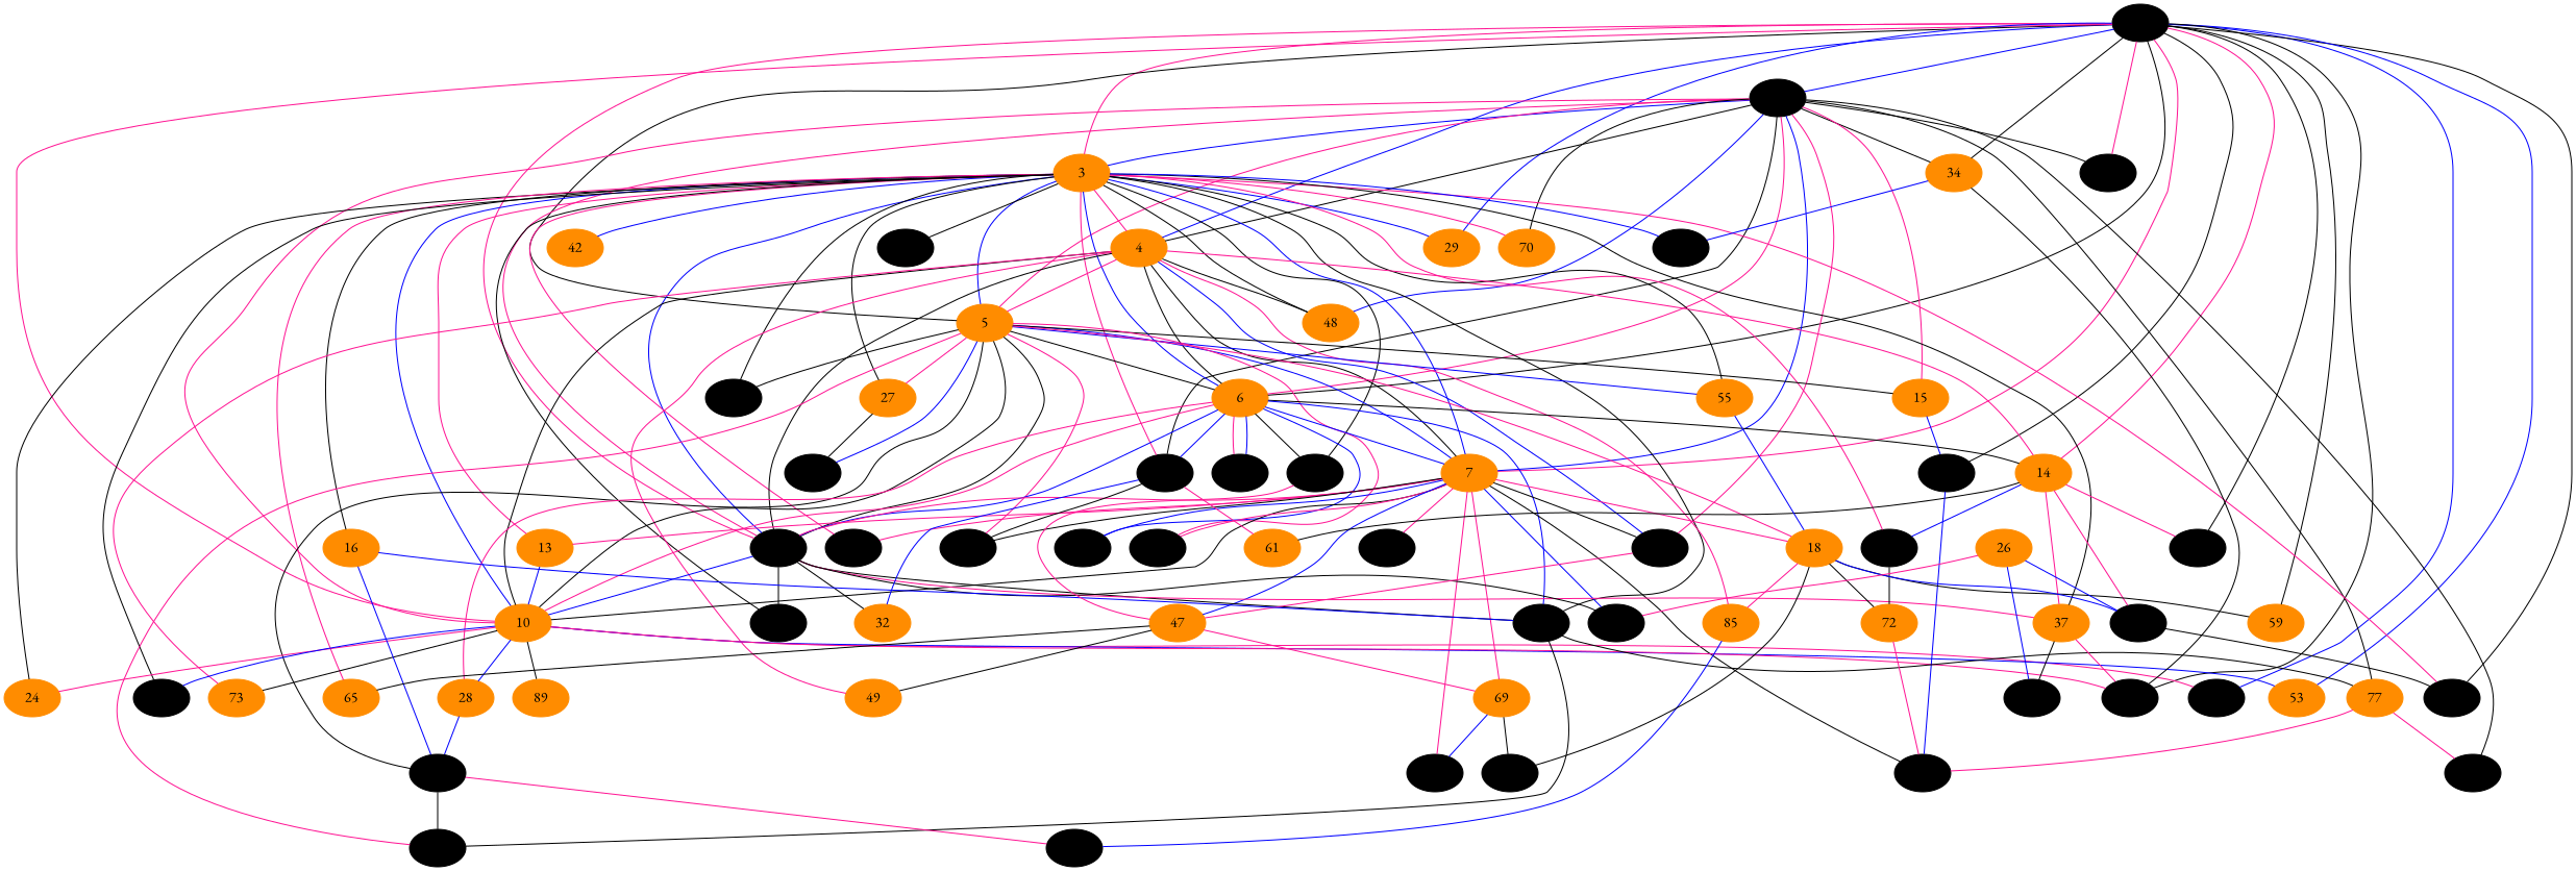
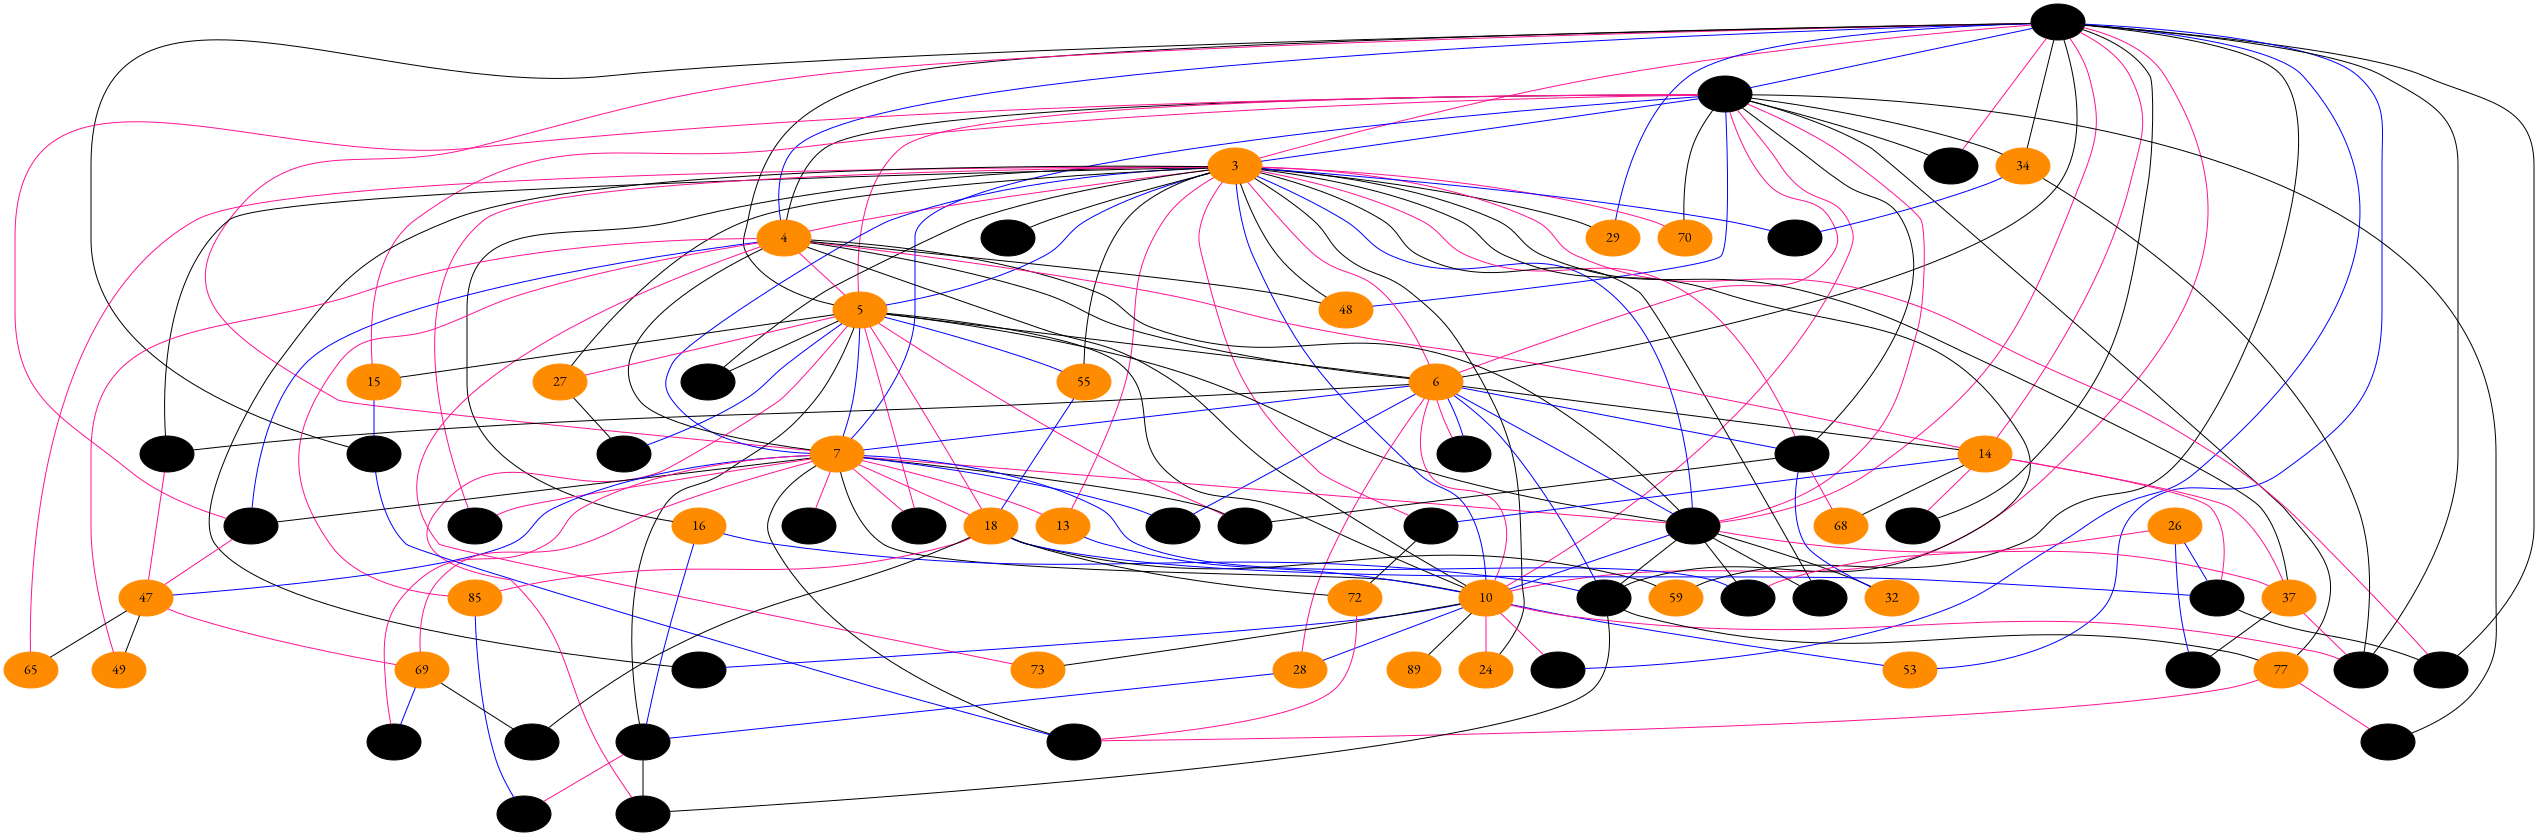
  graph {
    fontname="EB Garamond"
    node [color=black fontname="EB Garamond" style=filled]
    edge [color=black fontname="EB Garamond"]
    1 [super="+52"]
    2 [super="+23"]
    3 [color=darkorange super="+9"]
    4 [color=darkorange super="+25"]
    5 [color=darkorange super="+50"]
    6 [color=darkorange super="+71"]
    7 [color=darkorange super="+61"]
    8 [super="+35"]
    10 [color=darkorange super="+78"]
    11
    14 [color=darkorange super="+19"]
    29 [color=darkorange]
    30
    34 [color=darkorange super="+80"]
    38
    39 [super="+66"]
    43
    53 [color=darkorange]
    58
    59 [color=darkorange]
    12 [super="+93"]
    15 [color=darkorange]
    20 [super="+31"]
    48 [color=darkorange]
    70 [color=darkorange]
    77 [color=darkorange]
    96
    13 [color=darkorange]
    16 [color=darkorange]
    21 [super="+95"]
    24 [color=darkorange]
    27 [color=darkorange]
    36
    37 [color=darkorange super="+84"]
    40
-   42 [color=darkorange]
    44
    51
    55 [color=darkorange]
    65 [color=darkorange]
    74
    82
    91
    94
    49 [color=darkorange]
    73 [color=darkorange]
    85 [color=darkorange]
    18 [color=darkorange super="+76"]
    22
    41 [super="+63"]
    45
    54 [super="+56"]
    64 [super="+67"]
    17
    28 [color=darkorange]
    57
    47 [color=darkorange super="+60"]
    69 [color=darkorange]
    75 [super="+90"]
    79
    81 [super="+88"]
    83
    32 [color=darkorange]
    89 [color=darkorange]
    33 [super="+46"]
-   68 [color=darkorange label=61]
+   68 [color=darkorange]
    26 [color=darkorange]
    62
    72 [color=darkorange super="+87"]
    92
    86
    1 -- 2 [color=blue]
    1 -- 3 [color=deeppink weight=2]
    1 -- 4 [color=blue]
    1 -- 5
    1 -- 6
    1 -- 7 [color=deeppink]
    1 -- 8 [color=deeppink]
    1 -- 10 [color=deeppink]
    1 -- 11 [color=blue]
    1 -- 14 [color=deeppink]
    1 -- 29 [color=blue]
    1 -- 30 [color=deeppink]
    1 -- 34
    1 -- 38
    1 -- 39
    1 -- 43
    1 -- 53 [color=blue]
    1 -- 58
    1 -- 59
    2 -- 3 [color=blue weight=2]
    2 -- 4
    2 -- 5 [color=deeppink]
    2 -- 6 [color=deeppink weight=2]
    2 -- 7 [color=blue weight=2]
    2 -- 8 [color=deeppink]
    2 -- 10 [color=deeppink]
    2 -- 30
    2 -- 34
    2 -- 12 [color=deeppink]
    2 -- 15 [color=deeppink]
    2 -- 20
    2 -- 48 [color=blue]
    2 -- 70
    2 -- 77
    2 -- 96
    3 -- 4 [color=deeppink weight=2]
    3 -- 5 [color=blue weight=2]
-   3 -- 6 [color=blue weight=3]
+   3 -- 6 [color=deeppink weight=3]
    3 -- 7 [color=blue weight=2]
    3 -- 8 [color=blue weight=2]
    3 -- 10 [color=blue weight=2]
-   3 -- 29 [color=blue]
+   3 -- 29
    3 -- 39 [color=deeppink]
    3 -- 20 [color=deeppink]
    3 -- 48
    3 -- 70 [color=deeppink]
    3 -- 13 [color=deeppink]
    3 -- 16
    3 -- 21
    3 -- 24
    3 -- 27
    3 -- 36
    3 -- 37
    3 -- 40 [color=deeppink]
-   3 -- 42 [color=blue weight=2]
    3 -- 44 [color=deeppink]
    3 -- 51
    3 -- 55
    3 -- 65 [color=deeppink]
    3 -- 74
    3 -- 82
    3 -- 91 [color=blue]
    3 -- 94
    4 -- 5 [color=deeppink]
    4 -- 6
    4 -- 7
    4 -- 8
    4 -- 10
    4 -- 14 [color=deeppink]
    4 -- 12 [color=blue]
    4 -- 48
    4 -- 49 [color=deeppink]
    4 -- 73 [color=deeppink]
    4 -- 85 [color=deeppink]
    5 -- 6
    5 -- 7 [color=blue]
    5 -- 8
    5 -- 10
    5 -- 15
    5 -- 27 [color=deeppink]
    5 -- 51
    5 -- 55 [color=blue]
    5 -- 18 [color=deeppink]
    5 -- 22 [color=deeppink]
    5 -- 41 [color=deeppink]
    5 -- 45 [color=blue]
    5 -- 54
    5 -- 64 [color=deeppink]
    6 -- 7 [color=blue]
    6 -- 8 [color=blue]
    6 -- 10 [color=deeppink]
    6 -- 14 [weight=2]
    6 -- 20 [color=blue]
    6 -- 21 [color=blue]
    6 -- 36
    6 -- 17 [color=deeppink]
    6 -- 17 [color=blue]
    6 -- 28 [color=deeppink]
    6 -- 57 [color=blue]
    7 -- 8 [color=deeppink]
    7 -- 10
    7 -- 12 [weight=2]
    7 -- 13 [color=deeppink]
    7 -- 44 [color=deeppink]
    7 -- 18 [color=deeppink]
    7 -- 22 [color=deeppink]
    7 -- 41
    7 -- 57 [color=blue]
    7 -- 47 [color=blue]
    7 -- 69 [color=deeppink]
    7 -- 75 [color=blue]
    7 -- 79 [color=deeppink]
    7 -- 81
    7 -- 83 [color=deeppink]
    8 -- 10 [color=blue]
    8 -- 21
    8 -- 37 [color=deeppink]
    8 -- 74
    8 -- 75
    8 -- 32
    10 -- 11 [color=deeppink]
    10 -- 53 [color=blue]
    10 -- 58 [color=deeppink]
    10 -- 24 [color=deeppink]
    10 -- 82 [color=blue]
    10 -- 73
    10 -- 28 [color=blue]
    10 -- 89
    14 -- 43 [color=deeppink]
    14 -- 37 [color=deeppink]
    14 -- 40 [color=blue]
    14 -- 33 [color=deeppink]
    14 -- 68
    34 -- 58
    34 -- 91 [color=blue]
    38 -- 81 [color=blue]
    12 -- 47 [color=deeppink]
    15 -- 38 [color=blue]
    20 -- 41
    20 -- 32 [color=blue]
    20 -- 68 [color=deeppink]
    77 -- 96 [color=deeppink]
    77 -- 81 [color=deeppink]
    13 -- 10 [color=blue]
    16 -- 21 [color=blue]
    16 -- 54 [color=blue]
    21 -- 77
    21 -- 64
    27 -- 45
    36 -- 47 [color=deeppink]
    37 -- 58 [color=deeppink]
    37 -- 62
    40 -- 72
    55 -- 18 [color=blue]
    85 -- 92 [color=blue]
    18 -- 59
    18 -- 85 [color=deeppink]
    18 -- 33 [color=blue]
    18 -- 72
    18 -- 86
    54 -- 64
    54 -- 92 [color=deeppink]
    28 -- 54 [color=blue]
    47 -- 65
    47 -- 49
    47 -- 69 [color=deeppink]
    69 -- 83 [color=blue]
    69 -- 86
    33 -- 39
    26 -- 75 [color=deeppink]
    26 -- 33 [color=blue]
    26 -- 62 [color=blue]
    72 -- 81 [color=deeppink]
  }
